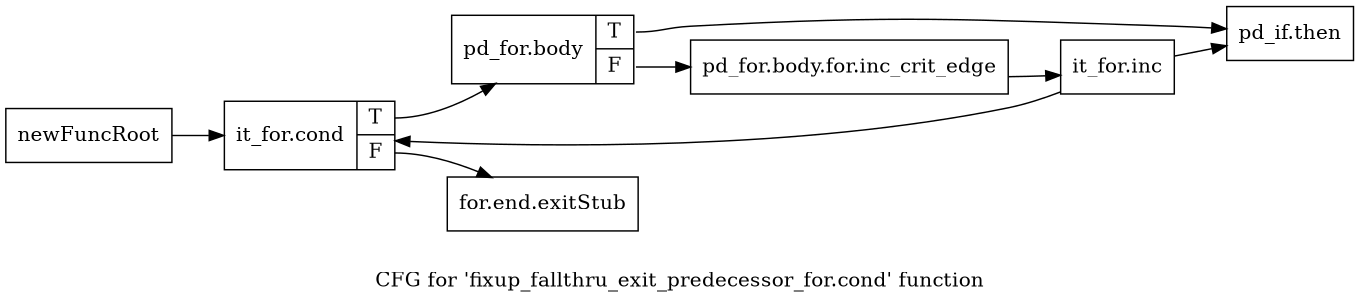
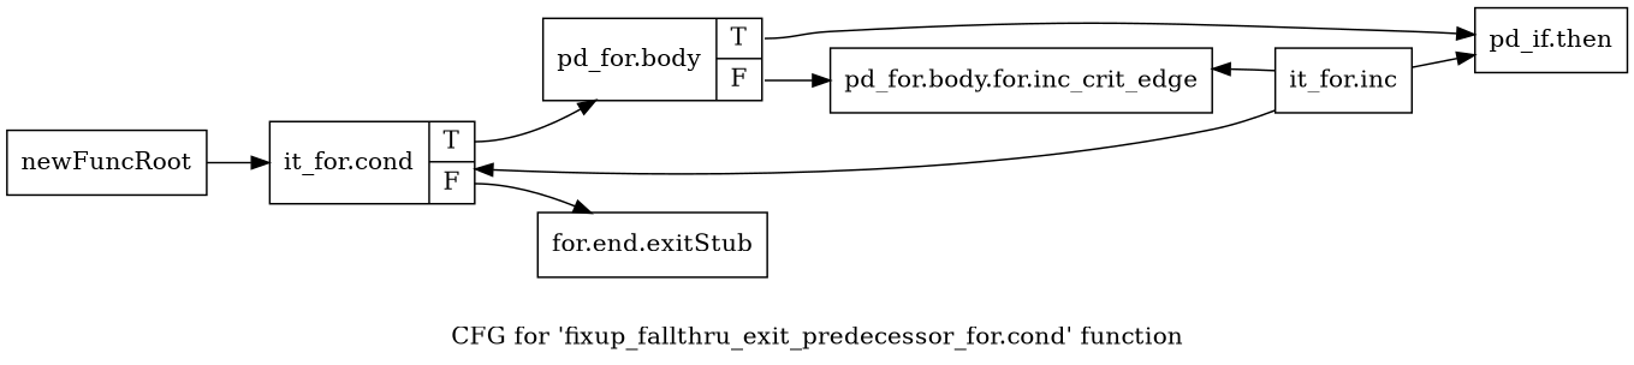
  digraph {
    label="CFG for 'fixup_fallthru_exit_predecessor_for.cond' function"
    rankdir=LR
    node [shape=record]
    n1 [label="{newFuncRoot}"]
    n2 [label="{it_for.cond|{<s0>T|<s1>F}}"]
    n3 [label="{for.end.exitStub}"]
    n4 [label="{pd_for.body|{<s0>T|<s1>F}}"]
    n5 [label="{pd_if.then}"]
    n6 [label="{pd_for.body.for.inc_crit_edge}"]
    n7 [label="{it_for.inc}"]
    n1 -> n2
    n2 -> n3 [tailport=s1]
    n2 -> n4 [tailport=s0]
    n4 -> n5 [tailport=s0]
    n4 -> n6 [tailport=s1]
-   n6 -> n7
+   n7 -> n6
    n7 -> n2
    n7 -> n5
  }
